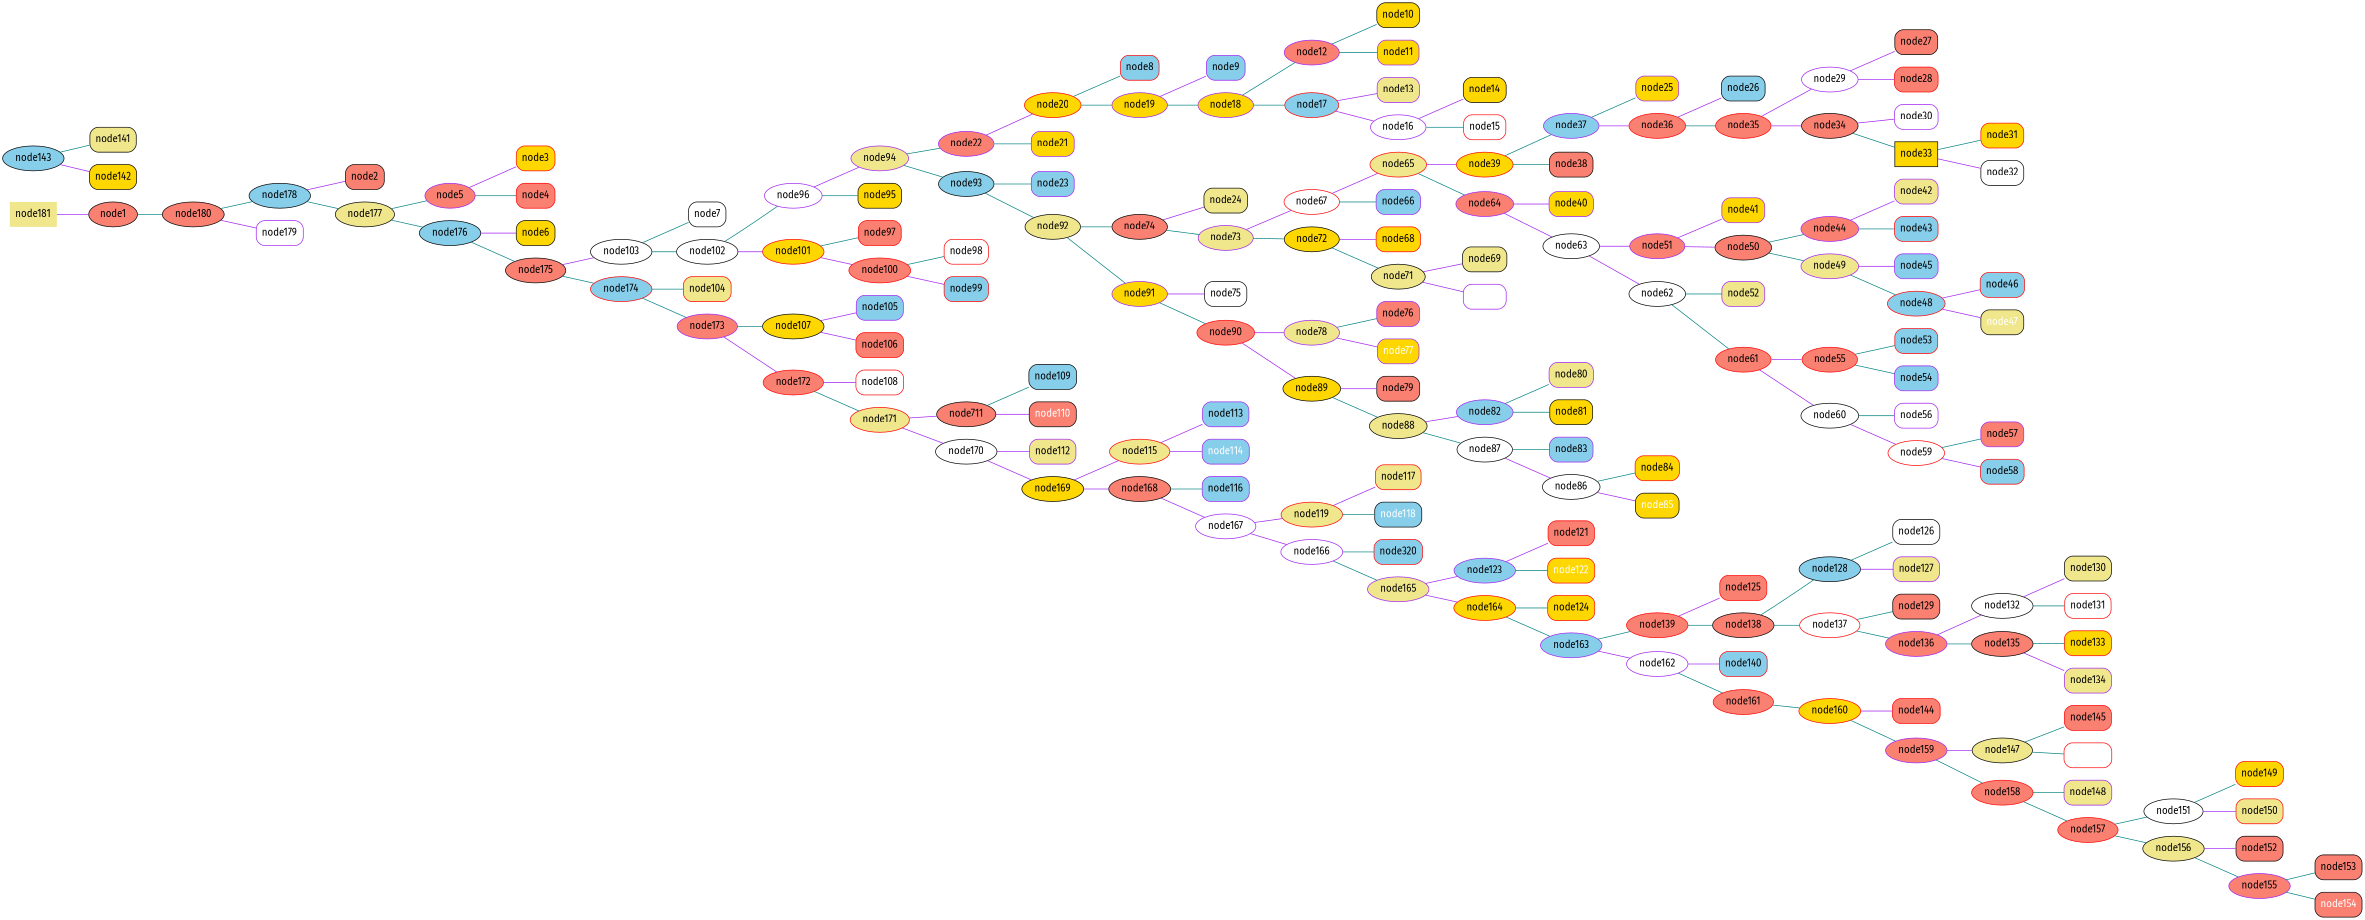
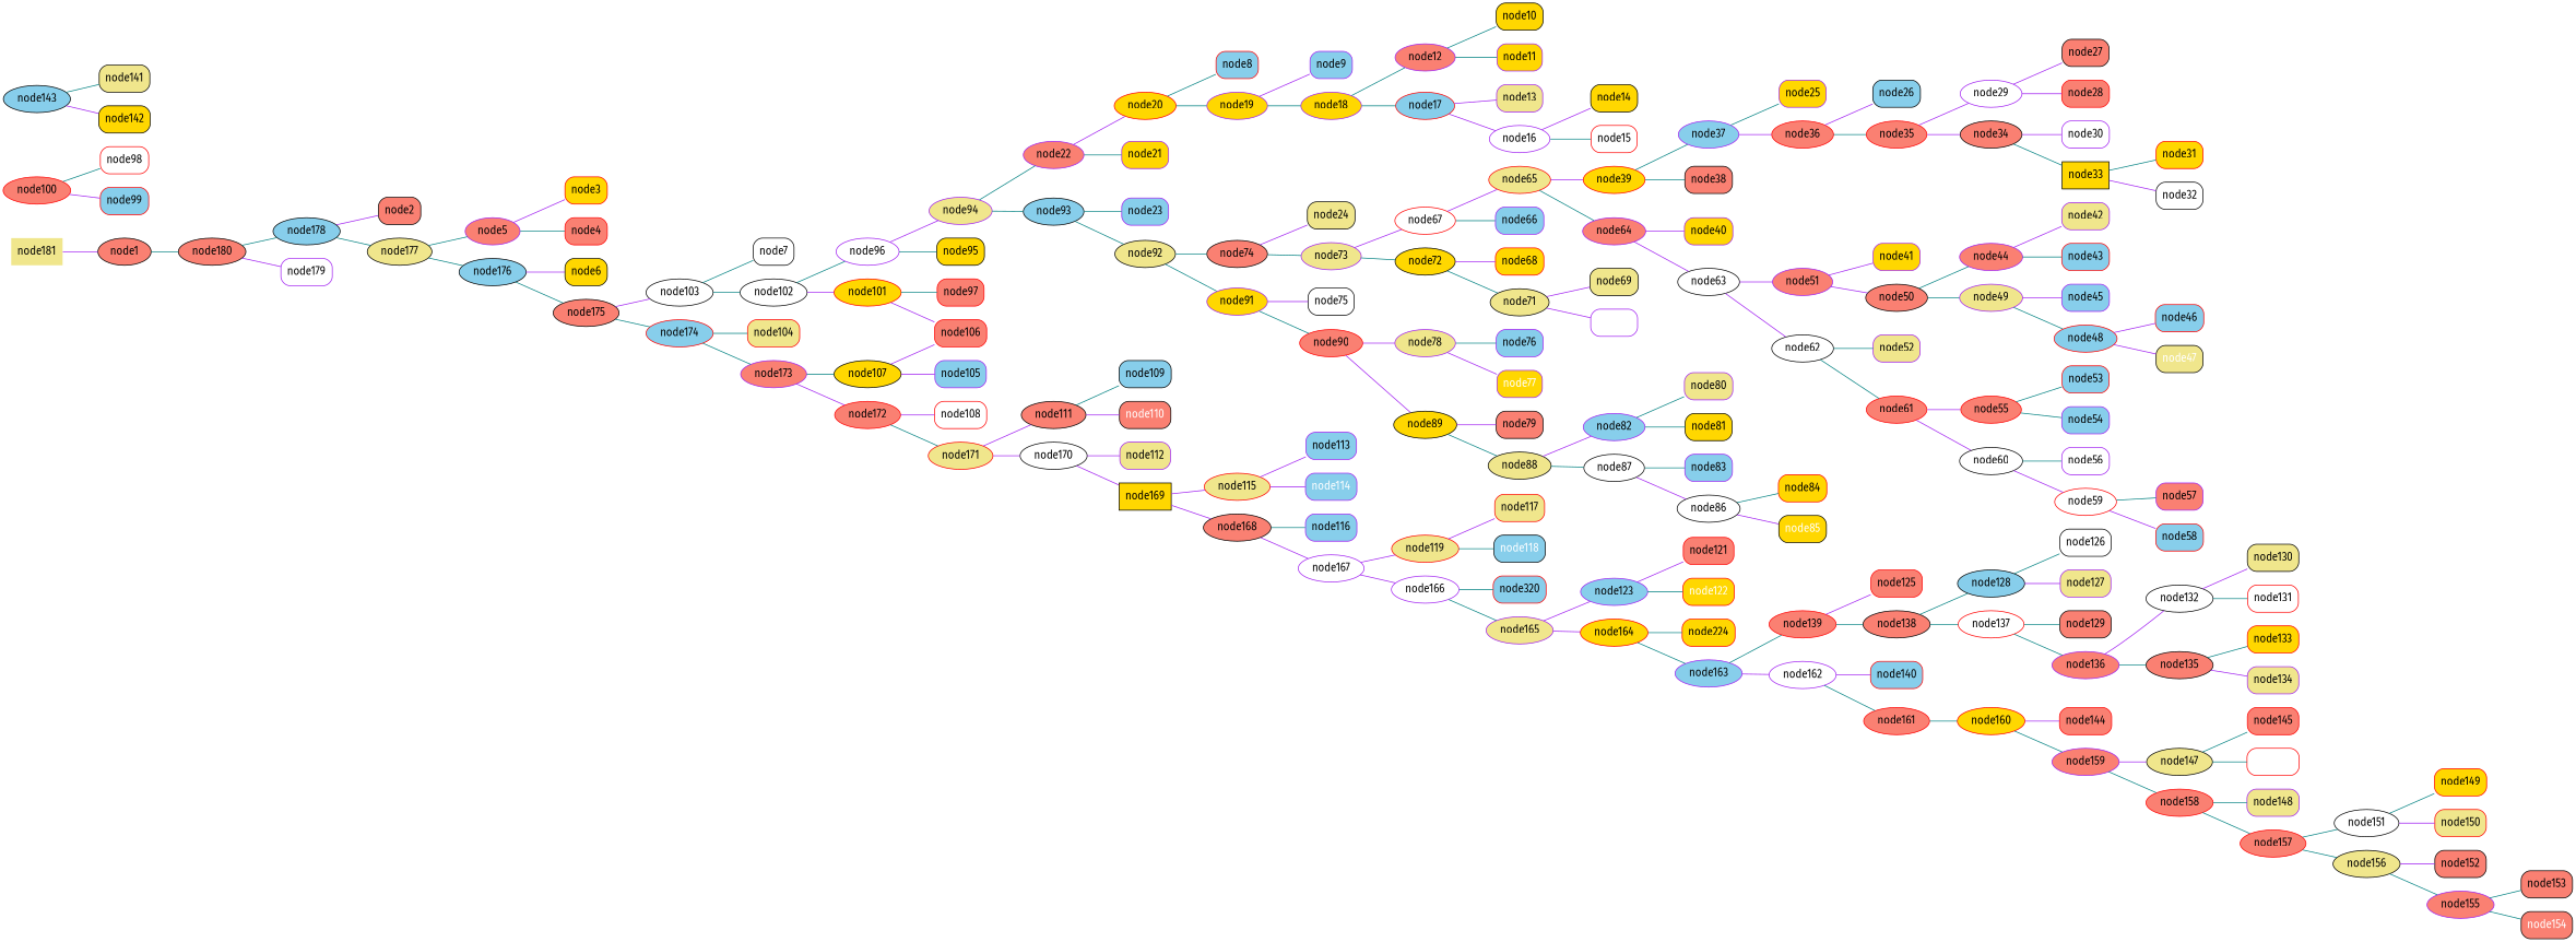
  digraph {
    fontname="Fira Sans"
    rankdir=LR
    node [color=black fillcolor=salmon fontname="Fira Sans" style=filled shape=box]
    edge [arrowhead=none color=teal fontname="Fira Sans"]
    node1 [shape=""]
    node180 [shape=""]
    node178 [fillcolor=skyblue shape=""]
    node179 [color=purple fillcolor=white style="rounded,filled"]
    node2 [style="rounded,filled"]
    node3 [color=red fillcolor=gold style="rounded,filled"]
    node4 [color=red style="rounded,filled"]
    node5 [color=purple shape=""]
    node6 [fillcolor=gold style="rounded,filled"]
    node7 [fillcolor=white style="rounded,filled"]
    node8 [color=red fillcolor=skyblue style="rounded,filled"]
    node9 [color=purple fillcolor=skyblue style="rounded,filled"]
    node10 [fillcolor=gold style="rounded,filled"]
    node11 [color=purple fillcolor=gold style="rounded,filled"]
    node12 [color=purple shape=""]
    node13 [color=purple fillcolor=khaki style="rounded,filled"]
    node14 [fillcolor=gold style="rounded,filled"]
    node15 [color=red fillcolor=white style="rounded,filled"]
    node16 [color=purple fillcolor=white shape=""]
    node17 [color=red fillcolor=skyblue shape=""]
    node18 [color=purple fillcolor=gold shape=""]
    node19 [color=purple fillcolor=gold shape=""]
    node20 [color=red fillcolor=gold shape=""]
    node21 [color=purple fillcolor=gold style="rounded,filled"]
    node22 [color=purple shape=""]
    node23 [color=purple fillcolor=skyblue style="rounded,filled"]
    node24 [fillcolor=khaki style="rounded,filled"]
    node25 [color=purple fillcolor=gold style="rounded,filled"]
    node26 [fillcolor=skyblue style="rounded,filled"]
    node27 [style="rounded,filled"]
    node28 [color=red style="rounded,filled"]
    node29 [color=purple fillcolor=white shape=""]
    node30 [color=purple fillcolor=white style="rounded,filled"]
    node31 [color=red fillcolor=gold style="rounded,filled"]
    node32 [fillcolor=white style="rounded,filled"]
    node33 [fillcolor=gold]
    node34 [shape=""]
    node35 [color=red shape=""]
    node36 [color=red shape=""]
    node37 [color=purple fillcolor=skyblue shape=""]
    node38 [style="rounded,filled"]
    node39 [color=red fillcolor=gold shape=""]
    node40 [color=purple fillcolor=gold style="rounded,filled"]
    node41 [color=purple fillcolor=gold style="rounded,filled"]
    node42 [color=purple fillcolor=khaki style="rounded,filled"]
    node43 [color=red fillcolor=skyblue style="rounded,filled"]
    node44 [color=purple shape=""]
    node45 [color=purple fillcolor=skyblue style="rounded,filled"]
    node46 [color=red fillcolor=skyblue style="rounded,filled"]
    node47 [fillcolor=khaki fontcolor=white style="filled,rounded"]
    node48 [color=red fillcolor=skyblue shape=""]
    node49 [color=purple fillcolor=khaki shape=""]
    node50 [shape=""]
    node51 [color=purple shape=""]
    node52 [color=purple fillcolor=khaki style="rounded,filled"]
    node53 [color=red fillcolor=skyblue style="rounded,filled"]
    node54 [color=purple fillcolor=skyblue style="rounded,filled"]
    node55 [color=red shape=""]
    node56 [color=purple fillcolor=white style="rounded,filled"]
    node57 [color=purple style="rounded,filled"]
    node58 [color=red fillcolor=skyblue style="rounded,filled"]
    node59 [color=red fillcolor=white shape=""]
    node60 [fillcolor=white shape=""]
    node61 [color=red shape=""]
    node62 [fillcolor=white shape=""]
    node63 [fillcolor=white shape=""]
    node64 [color=purple shape=""]
    node65 [color=red fillcolor=khaki shape=""]
    node66 [color=purple fillcolor=skyblue style="rounded,filled"]
    node67 [color=red fillcolor=white shape=""]
    node68 [color=red fillcolor=gold style="rounded,filled"]
    node69 [fillcolor=khaki style="rounded,filled"]
    node70 [color=purple fillcolor=white fontcolor=white style="filled,rounded"]
    node71 [fillcolor=khaki shape=""]
    node72 [fillcolor=gold shape=""]
    node73 [color=purple fillcolor=khaki shape=""]
    node74 [shape=""]
    node75 [fillcolor=white style="rounded,filled"]
-   node76 [color=purple style="rounded,filled"]
+   node76 [color=purple fillcolor=skyblue style="rounded,filled"]
    node77 [color=purple fillcolor=gold fontcolor=white style="filled,rounded"]
    node78 [color=purple fillcolor=khaki shape=""]
    node79 [style="rounded,filled"]
    node80 [color=purple fillcolor=khaki style="rounded,filled"]
    node81 [fillcolor=gold style="rounded,filled"]
    node82 [color=purple fillcolor=skyblue shape=""]
    node83 [color=purple fillcolor=skyblue style="rounded,filled"]
    node84 [color=red fillcolor=gold style="rounded,filled"]
    node85 [fillcolor=gold fontcolor=white style="filled,rounded"]
    node86 [fillcolor=white shape=""]
    node87 [fillcolor=white shape=""]
    node88 [fillcolor=khaki shape=""]
    node89 [fillcolor=gold shape=""]
    node90 [color=red shape=""]
    node91 [color=purple fillcolor=gold shape=""]
    node92 [fillcolor=khaki shape=""]
    node93 [fillcolor=skyblue shape=""]
    node94 [color=purple fillcolor=khaki shape=""]
    node95 [fillcolor=gold style="rounded,filled"]
    node96 [color=purple fillcolor=white shape=""]
    node97 [color=red style="rounded,filled"]
    node98 [color=red fillcolor=white style="rounded,filled"]
    node99 [color=red fillcolor=skyblue style="rounded,filled"]
    node100 [color=red shape=""]
    node101 [color=red fillcolor=gold shape=""]
    node102 [fillcolor=white shape=""]
    node103 [fillcolor=white shape=""]
    node104 [color=red fillcolor=khaki style="rounded,filled"]
    node105 [color=purple fillcolor=skyblue style="rounded,filled"]
    node106 [color=red style="rounded,filled"]
    node107 [fillcolor=gold shape=""]
    node108 [color=red fillcolor=white style="rounded,filled"]
    node109 [fillcolor=skyblue style="rounded,filled"]
    node110 [fontcolor=white style="filled,rounded"]
-   node111 [label=node711 shape=""]
+   node111 [shape=""]
    node112 [color=purple fillcolor=khaki style="rounded,filled"]
    node113 [color=purple fillcolor=skyblue style="rounded,filled"]
    node114 [color=purple fillcolor=skyblue fontcolor=white style="filled,rounded"]
    node115 [color=red fillcolor=khaki shape=""]
    node116 [color=purple fillcolor=skyblue style="rounded,filled"]
    node117 [color=red fillcolor=khaki style="rounded,filled"]
    node118 [fillcolor=skyblue fontcolor=white style="filled,rounded"]
    node119 [color=red fillcolor=khaki shape=""]
    n123 [color=red fillcolor=skyblue label=node320 style="rounded,filled"]
    node121 [color=red style="rounded,filled"]
    node122 [color=red fillcolor=gold fontcolor=white style="filled,rounded"]
    node123 [color=purple fillcolor=skyblue shape=""]
-   node124 [color=red fillcolor=gold style="rounded,filled"]
+   node124 [color=red fillcolor=gold style="rounded,filled" label=node224]
    node125 [color=red style="rounded,filled"]
    node126 [fillcolor=white style="rounded,filled"]
    node127 [color=purple fillcolor=khaki style="rounded,filled"]
    node128 [fillcolor=skyblue shape=""]
    node129 [style="rounded,filled"]
    node130 [fillcolor=khaki style="rounded,filled"]
    node131 [color=red fillcolor=white style="rounded,filled"]
    node132 [fillcolor=white shape=""]
    node133 [color=red fillcolor=gold style="rounded,filled"]
    node134 [color=purple fillcolor=khaki style="rounded,filled"]
    node135 [shape=""]
    node136 [color=purple shape=""]
    node137 [color=red fillcolor=white shape=""]
    node138 [shape=""]
    node139 [color=red shape=""]
    node140 [color=red fillcolor=skyblue style="rounded,filled"]
    node141 [fillcolor=khaki style="rounded,filled"]
    node142 [fillcolor=gold style="rounded,filled"]
    node143 [fillcolor=skyblue shape=""]
    node144 [color=red style="rounded,filled"]
    node145 [color=red style="rounded,filled"]
    node146 [color=red fillcolor=white fontcolor=white style="filled,rounded"]
    node147 [fillcolor=khaki shape=""]
    node148 [color=purple fillcolor=khaki style="rounded,filled"]
    node149 [color=red fillcolor=gold style="rounded,filled"]
    node150 [color=red fillcolor=khaki style="rounded,filled"]
    node151 [fillcolor=white shape=""]
    node152 [style="rounded,filled"]
    node153 [style="rounded,filled"]
    node154 [fontcolor=white style="filled,rounded"]
    node155 [color=purple shape=""]
    node156 [fillcolor=khaki shape=""]
    node157 [color=red shape=""]
    node158 [color=red shape=""]
    node159 [color=purple shape=""]
    node160 [color=red fillcolor=gold shape=""]
    node161 [color=red shape=""]
    node162 [color=purple fillcolor=white shape=""]
    node163 [color=purple fillcolor=skyblue shape=""]
    node164 [color=red fillcolor=gold shape=""]
    node165 [color=purple fillcolor=khaki shape=""]
    node166 [color=purple fillcolor=white shape=""]
    node167 [color=purple fillcolor=white shape=""]
    node168 [shape=""]
-   node169 [fillcolor=gold shape=""]
+   node169 [fillcolor=gold]
    node170 [fillcolor=white shape=""]
    node171 [color=red fillcolor=khaki shape=""]
    node172 [color=red shape=""]
    node173 [color=purple shape=""]
    node174 [color=red fillcolor=skyblue shape=""]
    node175 [shape=""]
    node176 [fillcolor=skyblue shape=""]
    node177 [fillcolor=khaki shape=""]
    node181 [color=red fillcolor=khaki shape=none]
    node1 -> node180
    node180 -> node178
    node180 -> node179 [color=purple]
    node178 -> node2 [color=purple]
    node178 -> node177
    node5 -> node3 [color=purple]
    node5 -> node4
    node12 -> node10
    node12 -> node11
    node16 -> node14 [color=purple]
    node16 -> node15
    node17 -> node13 [color=purple]
    node17 -> node16 [color=purple]
    node18 -> node12
    node18 -> node17
    node19 -> node9 [color=purple]
    node19 -> node18
    node20 -> node8
    node20 -> node19
    node22 -> node20 [color=purple]
    node22 -> node21
    node29 -> node27 [color=purple]
    node29 -> node28 [color=purple]
    node33 -> node31
    node33 -> node32 [color=purple]
    node34 -> node30 [color=purple]
    node34 -> node33
    node35 -> node29 [color=purple]
    node35 -> node34 [color=purple]
    node36 -> node26 [color=purple]
    node36 -> node35
    node37 -> node25
    node37 -> node36 [color=purple]
    node39 -> node37
    node39 -> node38
    node44 -> node42 [color=purple]
    node44 -> node43
    node48 -> node46 [color=purple]
    node48 -> node47 [color=purple]
    node49 -> node45 [color=purple]
    node49 -> node48
    node50 -> node44
    node50 -> node49
    node51 -> node41 [color=purple]
    node51 -> node50 [color=purple]
    node55 -> node53
    node55 -> node54
    node59 -> node57
    node59 -> node58 [color=purple]
    node60 -> node56
    node60 -> node59 [color=purple]
    node61 -> node55 [color=purple]
    node61 -> node60 [color=purple]
    node62 -> node52
    node62 -> node61
    node63 -> node51 [color=purple]
    node63 -> node62 [color=purple]
    node64 -> node40 [color=purple]
    node64 -> node63 [color=purple]
    node65 -> node39 [color=purple]
    node65 -> node64
    node67 -> node65 [color=purple]
    node67 -> node66
    node71 -> node69 [color=purple]
    node71 -> node70 [color=purple]
    node72 -> node68 [color=purple]
    node72 -> node71
    node73 -> node67 [color=purple]
    node73 -> node72
    node74 -> node24 [color=purple]
    node74 -> node73
    node78 -> node76
    node78 -> node77 [color=purple]
    node82 -> node80
    node82 -> node81
    node86 -> node84
    node86 -> node85 [color=purple]
    node87 -> node83
    node87 -> node86 [color=purple]
    node88 -> node82 [color=purple]
    node88 -> node87
    node89 -> node79 [color=purple]
    node89 -> node88
    node90 -> node78 [color=purple]
    node90 -> node89 [color=purple]
    node91 -> node75 [color=purple]
    node91 -> node90
    node92 -> node74
    node92 -> node91
    node93 -> node23
    node93 -> node92
    node94 -> node22
    node94 -> node93
    node96 -> node94 [color=purple]
    node96 -> node95
    node100 -> node98
    node100 -> node99 [color=purple]
    node101 -> node97
-   node101 -> node100 [color=purple]
+   node101 -> node106 [color=purple]
    node102 -> node96
    node102 -> node101 [color=purple]
    node103 -> node7
    node103 -> node102
    node107 -> node105 [color=purple]
    node107 -> node106 [color=purple]
    node111 -> node109
    node111 -> node110 [color=purple]
    node115 -> node113 [color=purple]
    node115 -> node114 [color=purple]
    node119 -> node117 [color=purple]
    node119 -> node118
    node123 -> node121 [color=purple]
    node123 -> node122
    node128 -> node126
    node128 -> node127 [color=purple]
    node132 -> node130 [color=purple]
    node132 -> node131
    node135 -> node133
    node135 -> node134 [color=purple]
    node136 -> node132 [color=purple]
    node136 -> node135
    node137 -> node129
    node137 -> node136
    node138 -> node128
    node138 -> node137
    node139 -> node125 [color=purple]
    node139 -> node138
    node143 -> node141
    node143 -> node142 [color=purple]
    node147 -> node145
    node147 -> node146
    node151 -> node149
    node151 -> node150 [color=purple]
    node155 -> node153
    node155 -> node154
    node156 -> node152 [color=purple]
    node156 -> node155
    node157 -> node151
    node157 -> node156
    node158 -> node148
    node158 -> node157
    node159 -> node147 [color=purple]
    node159 -> node158
    node160 -> node144 [color=purple]
    node160 -> node159
    node161 -> node160
    node162 -> node140 [color=purple]
    node162 -> node161
    node163 -> node139
    node163 -> node162 [color=purple]
    node164 -> node124
    node164 -> node163
    node165 -> node123 [color=purple]
    node165 -> node164 [color=purple]
    node166 -> n123
    node166 -> node165
    node167 -> node119 [color=purple]
    node167 -> node166 [color=purple]
    node168 -> node116
    node168 -> node167 [color=purple]
    node169 -> node115 [color=purple]
    node169 -> node168 [color=purple]
    node170 -> node112 [color=purple]
    node170 -> node169 [color=purple]
    node171 -> node111 [color=purple]
    node171 -> node170 [color=purple]
    node172 -> node108 [color=purple]
    node172 -> node171
    node173 -> node107
    node173 -> node172 [color=purple]
    node174 -> node104
    node174 -> node173
    node175 -> node103 [color=purple]
    node175 -> node174
    node176 -> node6 [color=purple]
    node176 -> node175
    node177 -> node5
    node177 -> node176
    node181 -> node1 [color=purple]
  }
